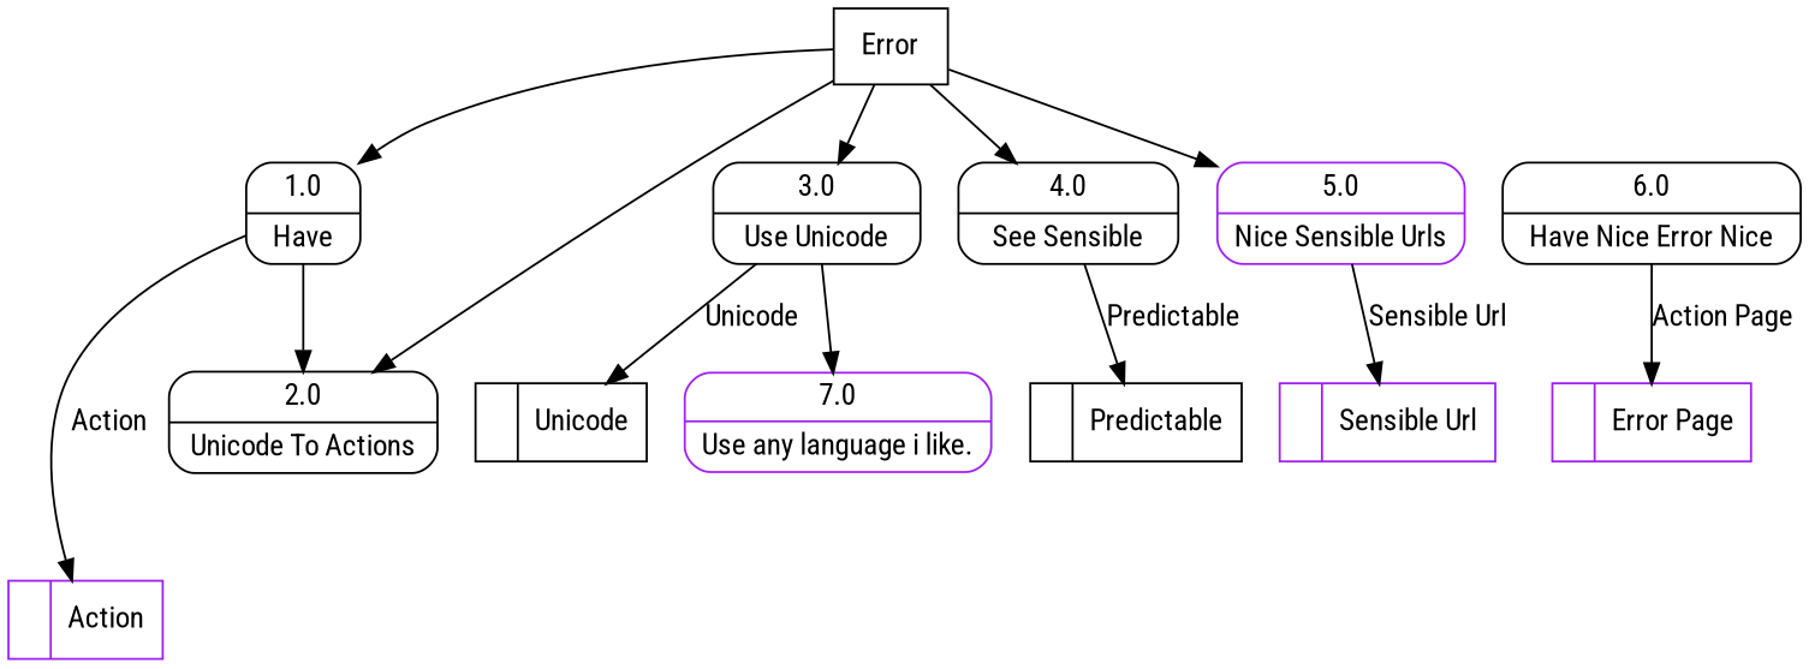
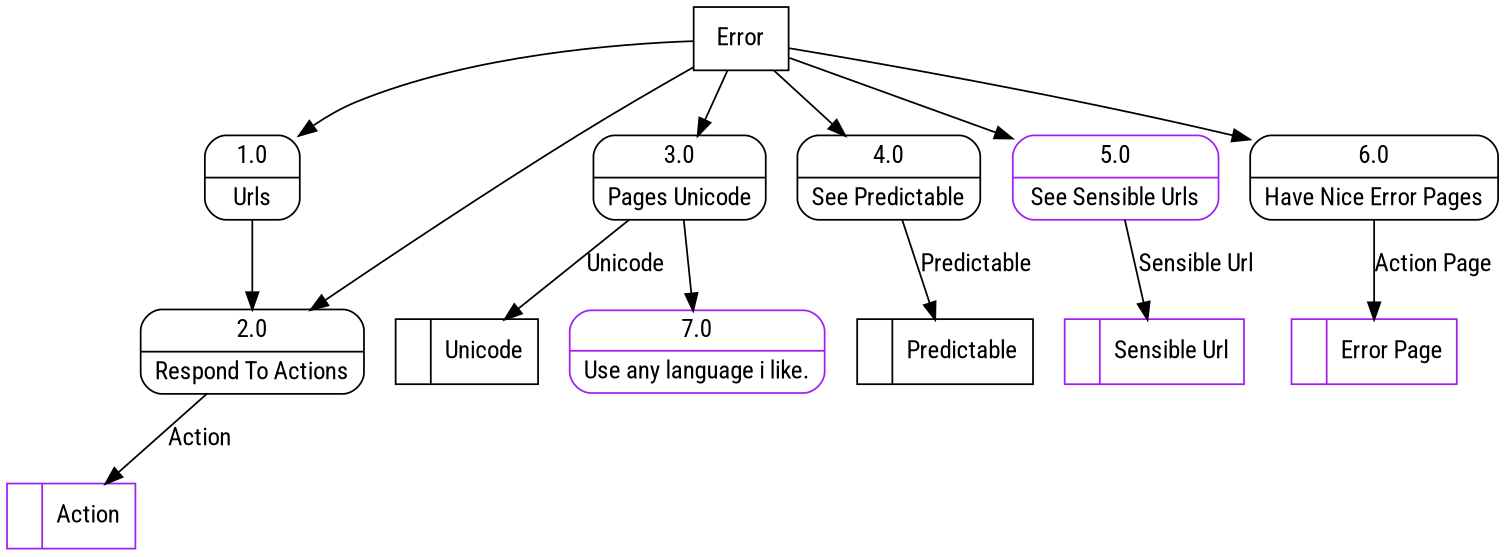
  digraph {
    fontname="Roboto Condensed"
    node [color=black fontname="Roboto Condensed" shape=Mrecord]
    edge [fontname="Roboto Condensed"]
    n1 [color=purple label="<f0>  |<f1> Action " shape=record]
    n2 [label="<f0>  |<f1> Unicode " shape=record]
    n3 [label="<f0>  |<f1> Predictable " shape=record]
    n4 [color=purple label="<f0>  |<f1> Sensible Url " shape=record]
    n5 [color=purple label="<f0>  |<f1> Error Page " shape=record]
    n6 [label=Error shape=box]
-   n7 [label="{<f0> 1.0|<f1> Have }"]
-   n8 [label="{<f0> 2.0|<f1> Unicode To Actions }"]
-   n9 [label="{<f0> 3.0|<f1> Use Unicode }"]
-   n10 [label="{<f0> 4.0|<f1> See Sensible }"]
-   n11 [color=purple label="{<f0> 5.0|<f1> Nice Sensible Urls }"]
-   n12 [label="{<f0> 6.0|<f1> Have Nice Error Nice }"]
+   n7 [label="{<f0> 1.0|<f1> Urls }"]
+   n8 [label="{<f0> 2.0|<f1> Respond To Actions }"]
+   n9 [label="{<f0> 3.0|<f1> Pages Unicode }"]
+   n10 [label="{<f0> 4.0|<f1> See Predictable }"]
+   n11 [color=purple label="{<f0> 5.0|<f1> See Sensible Urls }"]
+   n12 [label="{<f0> 6.0|<f1> Have Nice Error Pages }"]
    n13 [color=purple label="{<f0> 7.0|<f1> Use any language i like. }"]
    n6 -> n7
    n6 -> n8
    n6 -> n9
    n6 -> n10
    n6 -> n11
+   n6 -> n12
    n7 -> n8
-   n7 -> n1 [label=Action]
+   n8 -> n1 [label=Action]
    n9 -> n2 [label=Unicode]
    n9 -> n13
    n10 -> n3 [label=Predictable]
    n11 -> n4 [label="Sensible Url"]
    n12 -> n5 [label="Action Page"]
  }
